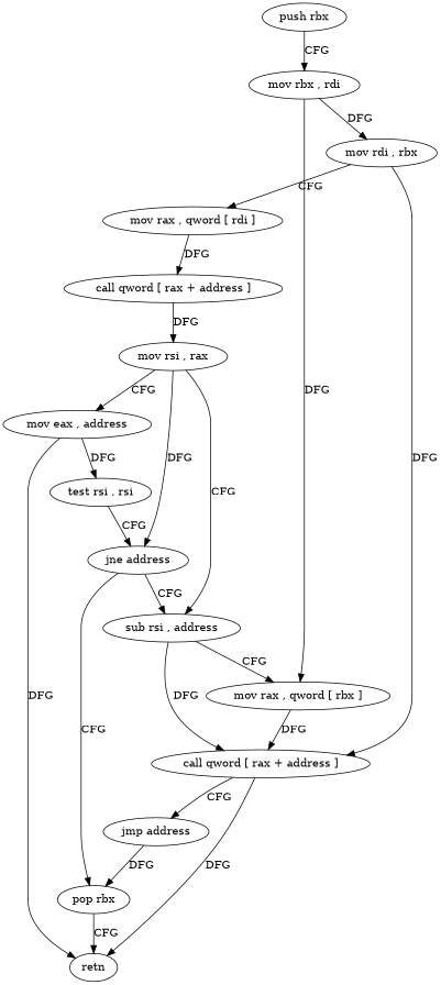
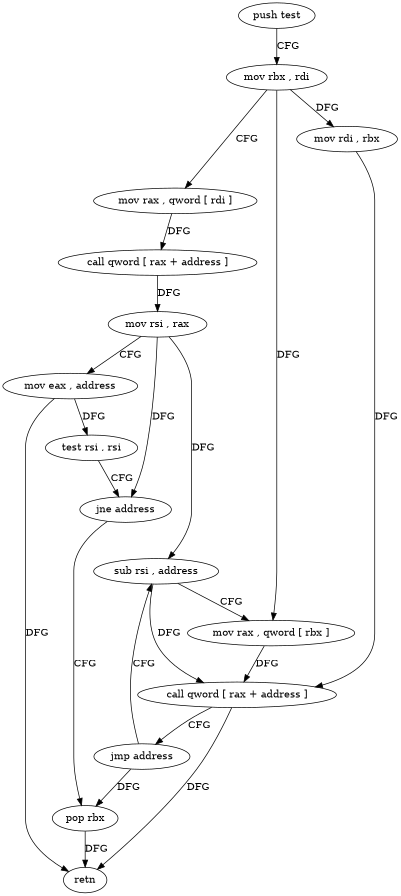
  digraph {
-   n1 [label="push rbx"]
+   n1 [label="push test"]
    n2 [label="mov rbx , rdi"]
    n3 [label="mov rax , qword [ rdi ]"]
    n4 [label="mov rax , qword [ rbx ]"]
    n5 [label="mov rdi , rbx"]
    n6 [label="call qword [ rax + address ]"]
    n7 [label="call qword [ rax + address ]"]
    n8 [label="mov rsi , rax"]
    n9 [label="mov eax , address"]
    n10 [label="jne address"]
    n11 [label="sub rsi , address"]
    n12 [label="test rsi , rsi"]
    n13 [label=retn]
    n14 [label="pop rbx"]
    n15 [label="jmp address"]
    n1 -> n2 [label=CFG]
-   n5 -> n3 [label=CFG]
+   n2 -> n3 [label=CFG]
    n2 -> n4 [label=DFG]
    n2 -> n5 [label=DFG]
    n3 -> n6 [label=DFG]
    n4 -> n7 [label=DFG]
    n5 -> n7 [label=DFG]
    n6 -> n8 [label=DFG]
    n7 -> n13 [label=DFG]
    n7 -> n15 [label=CFG]
    n8 -> n9 [label=CFG]
    n8 -> n10 [label=DFG]
-   n8 -> n11 [label=CFG]
+   n8 -> n11 [label=DFG]
    n9 -> n12 [label=DFG]
    n9 -> n13 [label=DFG]
-   n10 -> n11 [label=CFG]
+   n15 -> n11 [label=CFG]
    n10 -> n14 [label=CFG]
    n11 -> n4 [label=CFG]
    n11 -> n7 [label=DFG]
    n12 -> n10 [label=CFG]
-   n14 -> n13 [label=CFG]
+   n14 -> n13 [label=DFG]
    n15 -> n14 [label=DFG]
  }
